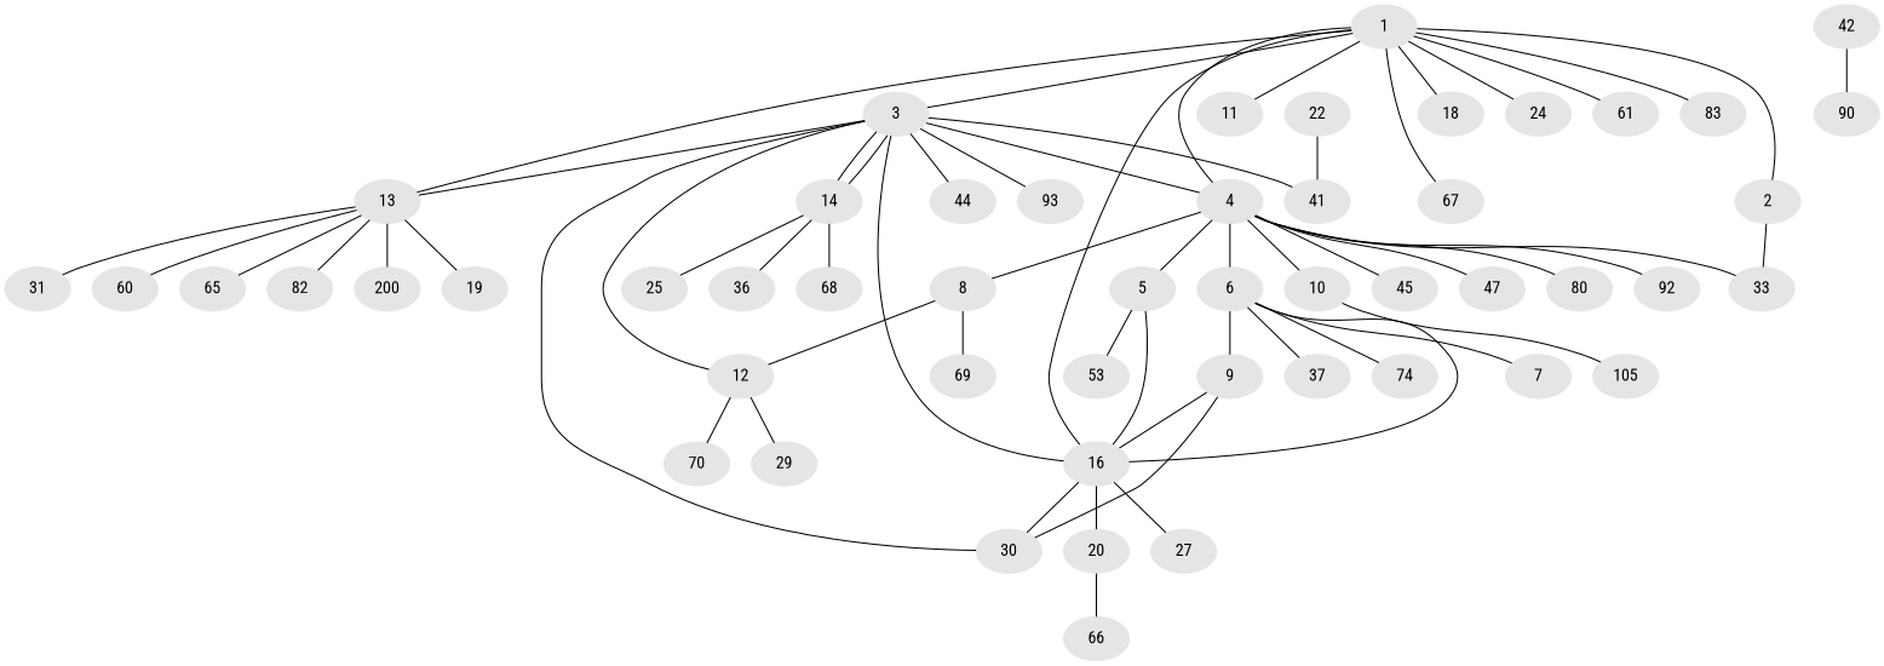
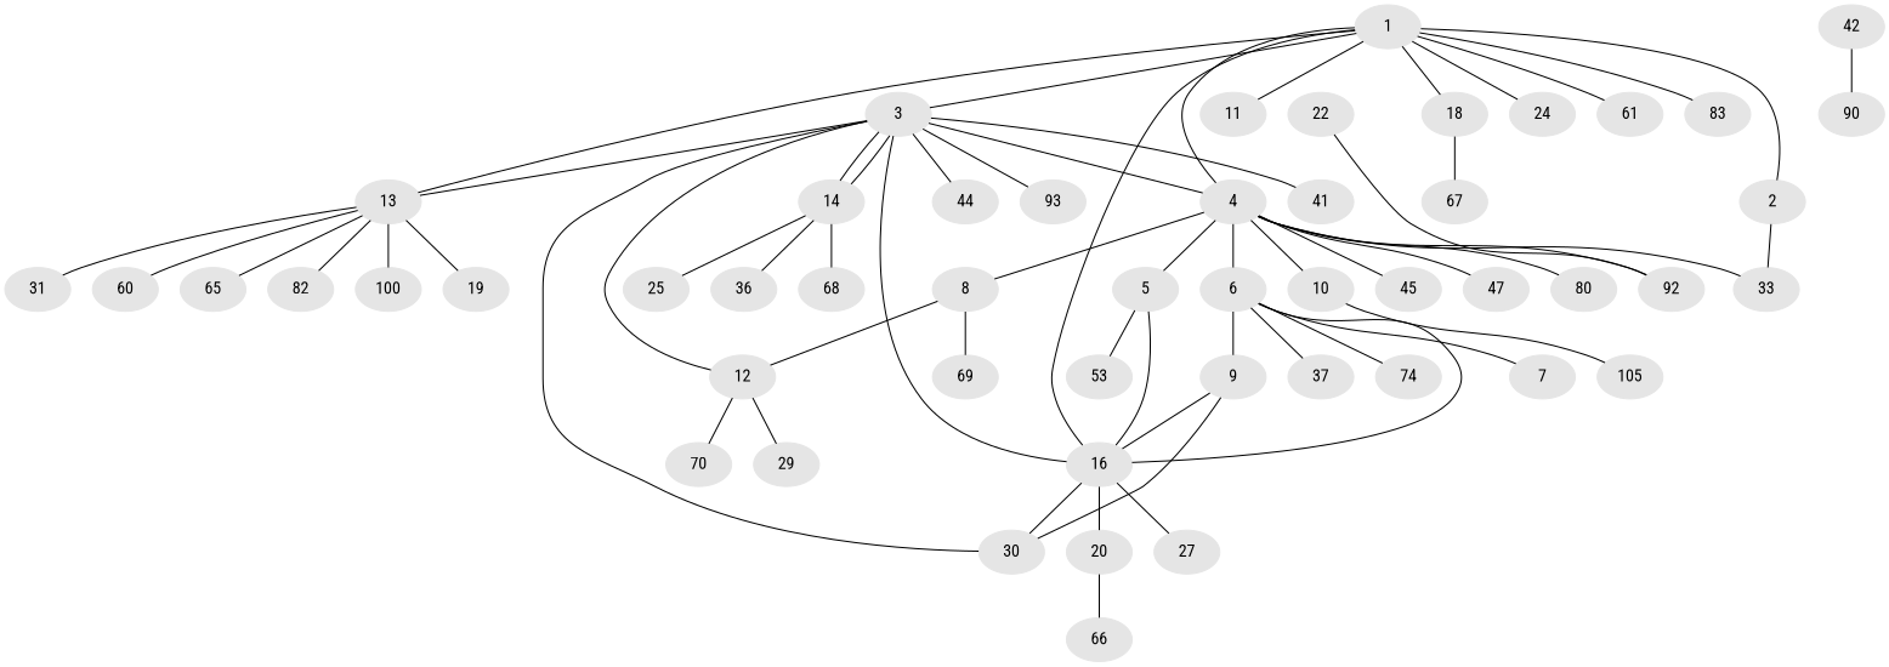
  graph {
    fontname="Roboto Condensed"
    node [color=gray90 fontname="Roboto Condensed" style=filled]
    edge [fontname="Roboto Condensed"]
    1
    2
    3 [super="+34+17+64+77+95+96+106"]
    4
    11
    13
    16 [super="+32+59+54+51+23+75+76+98+21+28"]
    18
    24
    61
    67
    83
    n13 [label=33]
    12
    14
    30 [super="+48+62+94"]
    41
    44 [super="+78+57"]
    93
    5
    6
    8
    10 [super="+15"]
    45 [super="+46+90+85"]
    47 [super="+79+97"]
    80
    92
    19
    31
    60
    65
    82
-   100 [label=200]
+   100
    20
    27
    n36 [label=90]
    42
    29
    70
    25 [super="+58+26+56"]
    36
    68
    53
    7
    9 [super="+39+33"]
    37 [super="+99+103"]
    74
    69
    105
    22 [super="+101+40+43"]
    66
    1 -- 2
    1 -- 3
    1 -- 4
    1 -- 11
    1 -- 13
    1 -- 16
    1 -- 18
    1 -- 24
    1 -- 61
-   1 -- 67
+   18 -- 67
    1 -- 83
    2 -- n13
    3 -- 4
    3 -- 13 [weight=2]
    3 -- 16 [weight=2]
    3 -- 12
    3 -- 14
    3 -- 14
    3 -- 30
    3 -- 41
    3 -- 44 [weight=2]
    3 -- 93
    4 -- n13
    4 -- 5
    4 -- 6
    4 -- 8
    4 -- 10
    4 -- 45
    4 -- 47
    4 -- 80
    4 -- 92
    13 -- 19
    13 -- 31
    13 -- 60
    13 -- 65
    13 -- 82
    13 -- 100
    16 -- 30
    16 -- 20
    16 -- 27
    12 -- 29
    12 -- 70
    14 -- 25
    14 -- 36
    14 -- 68
    5 -- 16
    5 -- 53
    6 -- 16
    6 -- 7
    6 -- 9 [weight=2]
    6 -- 37
    6 -- 74
    8 -- 12
    8 -- 69
    10 -- 105
    20 -- 66
    42 -- n36
    9 -- 16
    9 -- 30
-   22 -- 41
+   22 -- 92
  }
